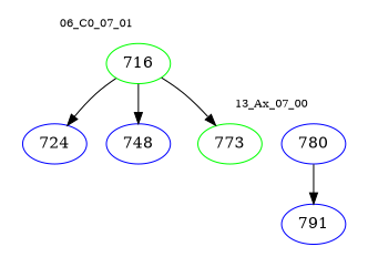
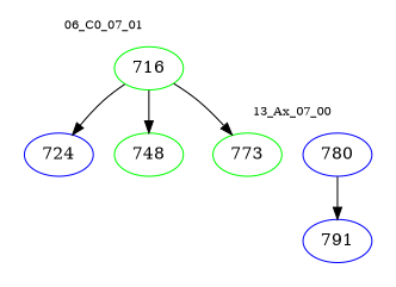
  digraph {
    node [color=blue]
    edge [color=black]
    n1 [label=780]
    n2 [color=green label=773]
    n3 [label=791]
    n4 [color=green label=716]
    n5 [label=724]
-   n6 [label=748]
+   n6 [color=green label=748]
    subgraph cluster_1 {
      color=white
      fontsize=10
      label="13_Ax_07_00"
      n1
      n2
      n3
    }
    subgraph cluster_2 {
      color=white
      fontsize=10
      label="06_C0_07_01"
      n4
      n5
      n6
    }
    n1 -> n3
    n4 -> n2
    n4 -> n5
    n4 -> n6
  }
